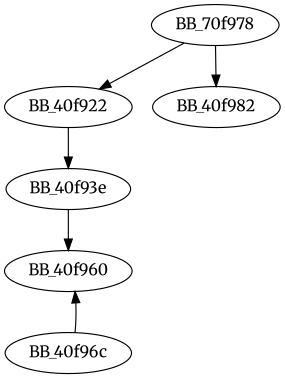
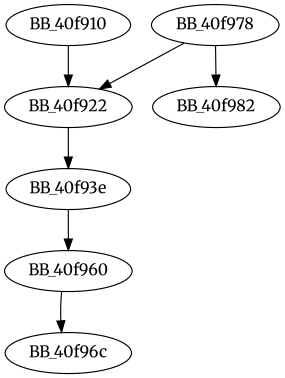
  digraph {
    fontname=Merriweather
    node [fontname=Merriweather]
    edge [fontname=Merriweather]
+   BB_40f910
    BB_40f922
    BB_40f93e
    BB_40f960
    BB_40f96c
-   BB_40f978 [label=BB_70f978]
+   BB_40f978
    BB_40f982
+   BB_40f910 -> BB_40f922
    BB_40f922 -> BB_40f93e
    BB_40f93e -> BB_40f960
-   BB_40f96c -> BB_40f960
+   BB_40f960 -> BB_40f96c
    BB_40f978 -> BB_40f922
    BB_40f978 -> BB_40f982
  }
